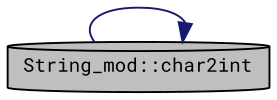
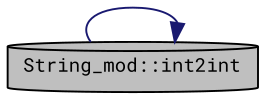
  digraph {
    rankdir=RL
    fontname="Roboto Mono"
-   n1 [color=black fillcolor=grey75 fontcolor=black fontname="Roboto Mono" fontsize=10 height=0.2 label="String_mod::char2int" shape=cylinder style=filled width=0.4]
+   n1 [color=black fillcolor=grey75 fontcolor=black fontname="Roboto Mono" fontsize=10 height=0.2 label="String_mod::int2int" shape=cylinder style=filled width=0.4]
    n1 -> n1 [color=midnightblue dir=back fontname="Roboto Mono" fontsize=10 labelfontname=Helvetica labelfontsize=10 style=solid]
  }
